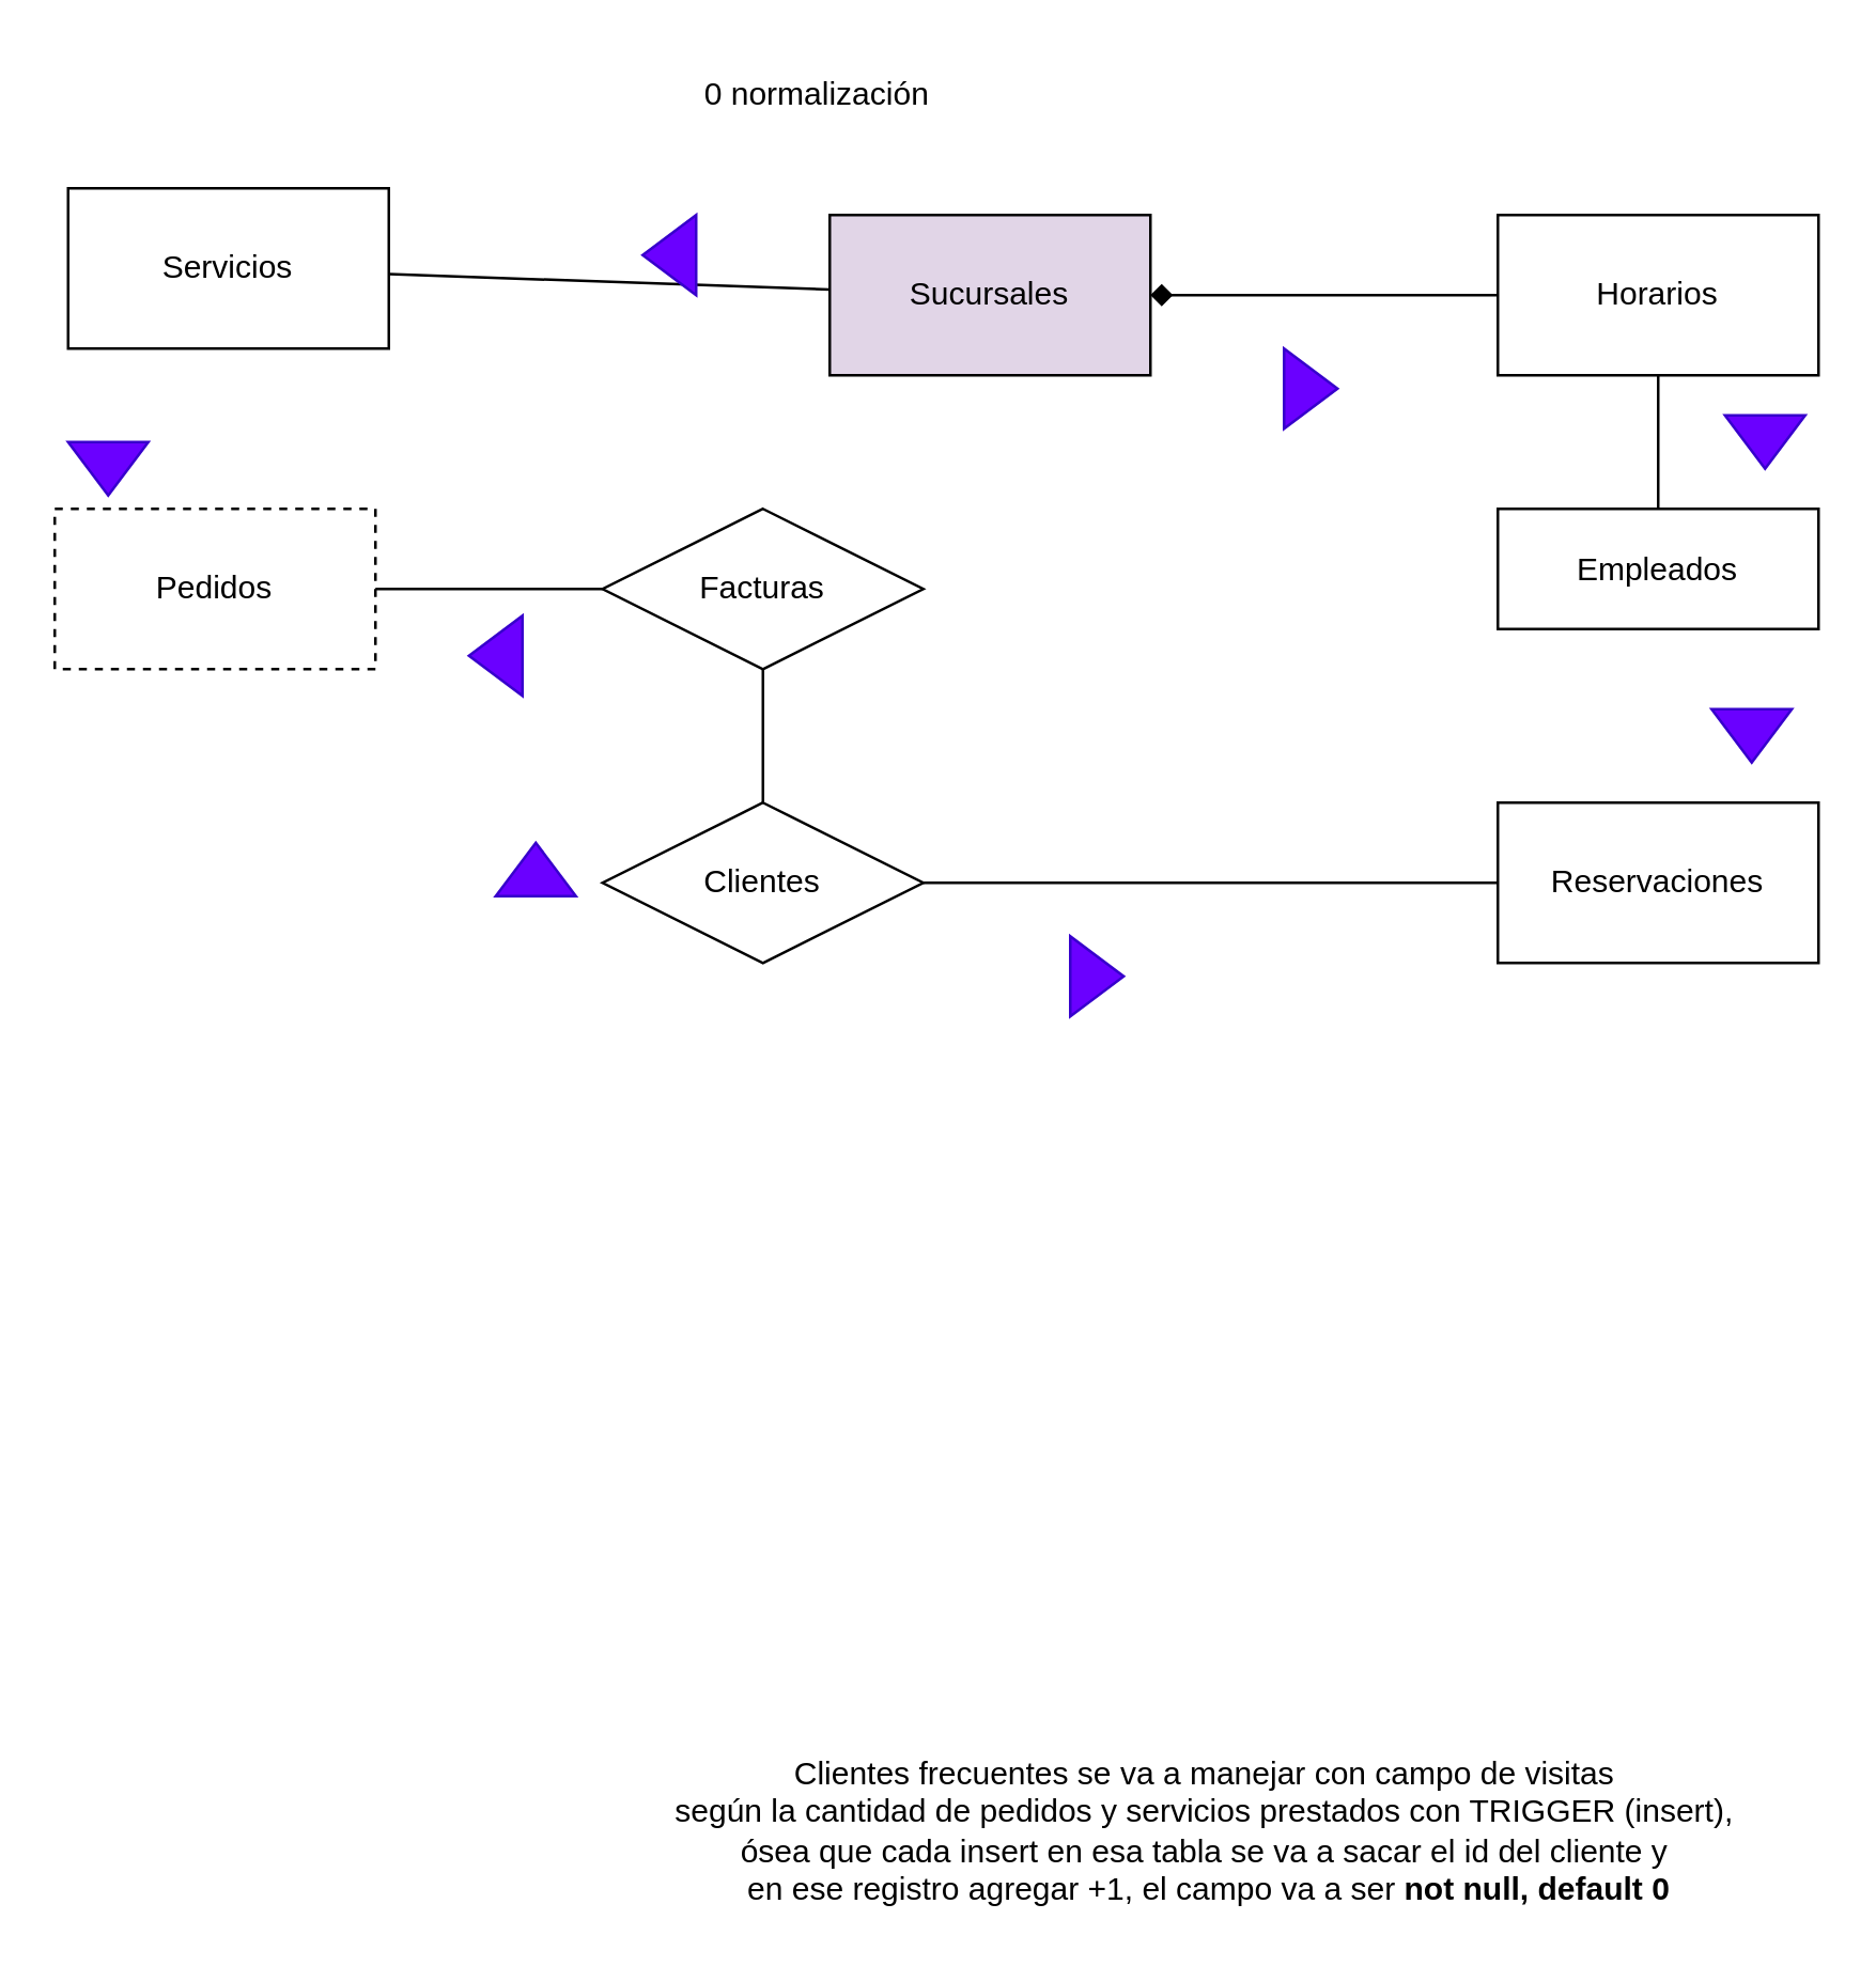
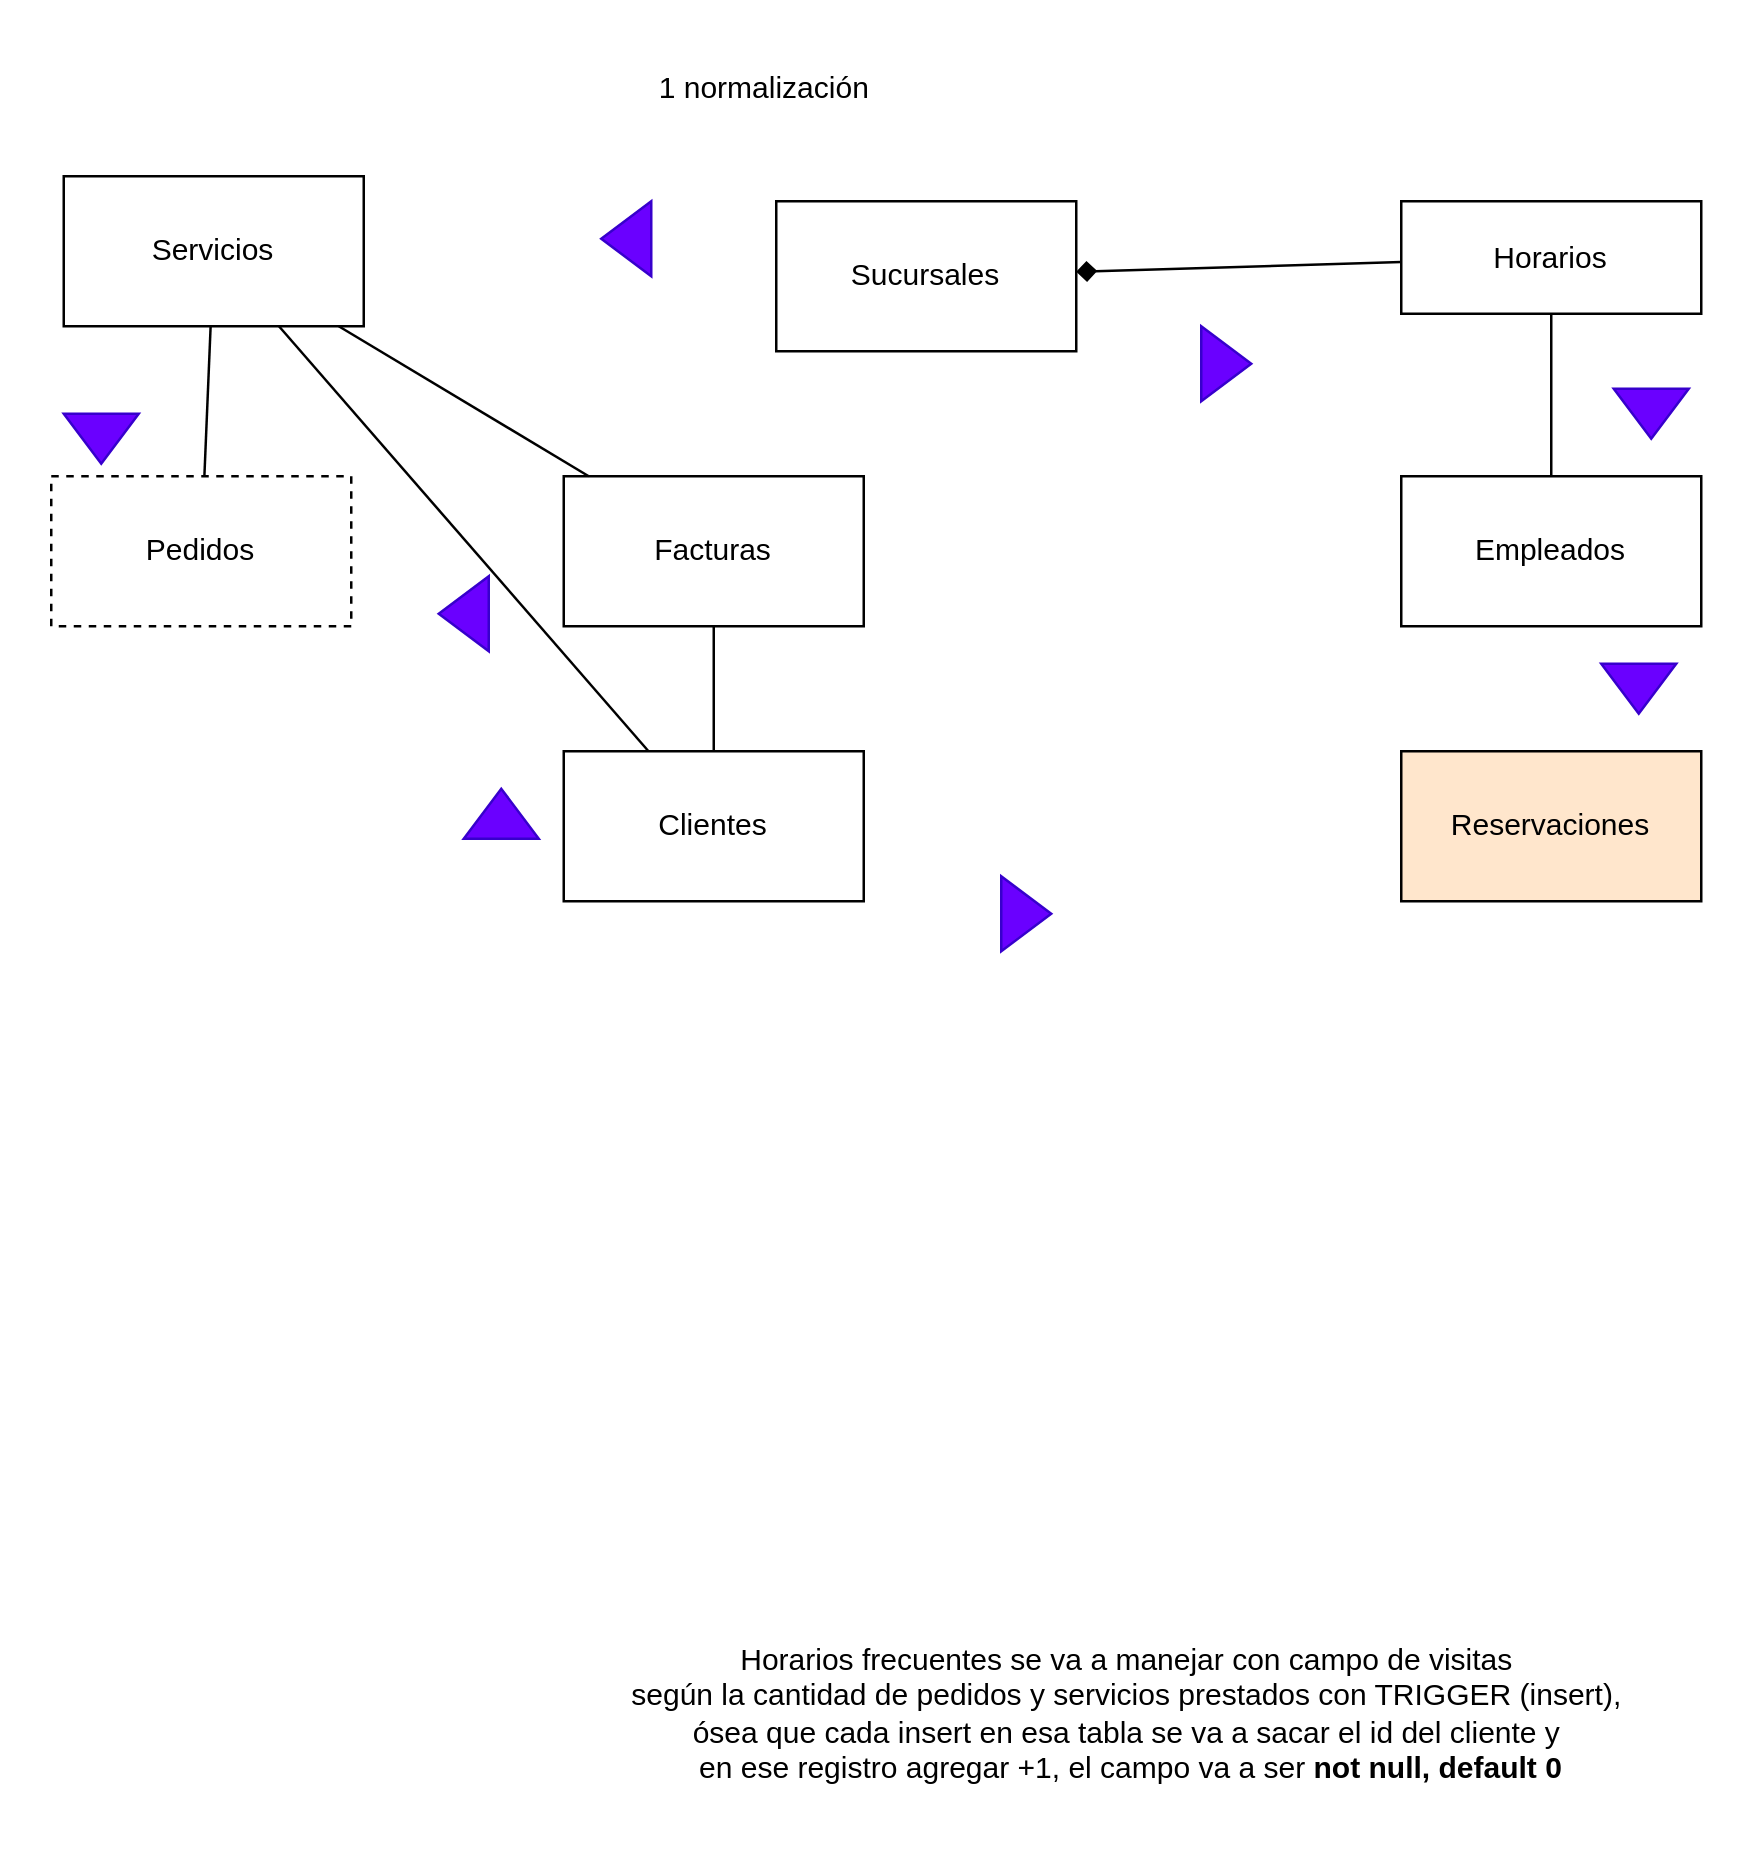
  <mxCell id="0" />
  <mxCell id="1" parent="0" />
- <mxCell id="2" value="Clientes" style="rhombus;whiteSpace=wrap;html=1;" parent="1" vertex="1"><mxGeometry x="225" y="300" width="120" height="60" as="geometry" /></mxCell>
+ <mxCell id="2" value="Clientes" style="rounded=0;whiteSpace=wrap;html=1;" parent="1" vertex="1"><mxGeometry x="225" y="300" width="120" height="60" as="geometry" /></mxCell>
  <mxCell id="3" value="Servicios" style="rounded=0;whiteSpace=wrap;html=1;" parent="1" vertex="1"><mxGeometry x="25" y="70" width="120" height="60" as="geometry" /></mxCell>
- <mxCell id="4" value="Empleados" style="rounded=0;whiteSpace=wrap;html=1;" parent="1" vertex="1"><mxGeometry x="560" y="190" width="120" height="45" as="geometry" /></mxCell>
+ <mxCell id="4" value="Empleados" style="rounded=0;whiteSpace=wrap;html=1;" parent="1" vertex="1"><mxGeometry x="560" y="190" width="120" height="60" as="geometry" /></mxCell>
  <mxCell id="5" value="Pedidos" style="rounded=0;whiteSpace=wrap;html=1;dashed=1;" parent="1" vertex="1"><mxGeometry x="20" y="190" width="120" height="60" as="geometry" /></mxCell>
- <mxCell id="6" value="Reservaciones" style="rounded=0;whiteSpace=wrap;html=1;" parent="1" vertex="1"><mxGeometry x="560" y="300" width="120" height="60" as="geometry" /></mxCell>
- <mxCell id="7" value="Facturas" style="rhombus;whiteSpace=wrap;html=1;" parent="1" vertex="1"><mxGeometry x="225" y="190" width="120" height="60" as="geometry" /></mxCell>
+ <mxCell id="6" value="Reservaciones" style="rounded=0;whiteSpace=wrap;html=1;fillColor=#ffe6cc;" parent="1" vertex="1"><mxGeometry x="560" y="300" width="120" height="60" as="geometry" /></mxCell>
+ <mxCell id="7" value="Facturas" style="rounded=0;whiteSpace=wrap;html=1;" parent="1" vertex="1"><mxGeometry x="225" y="190" width="120" height="60" as="geometry" /></mxCell>
  <mxCell id="8" value="" style="endArrow=none;html=1;rounded=0;" parent="1" source="7" target="2" edge="1"><mxGeometry width="50" height="50" relative="1" as="geometry"><mxPoint x="150" y="350" as="sourcePoint" /><mxPoint x="330" y="290" as="targetPoint" /><Array as="points" /></mxGeometry></mxCell>
- <mxCell id="9" value="" style="endArrow=none;html=1;rounded=0;" parent="1" source="2" target="6" edge="1"><mxGeometry width="50" height="50" relative="1" as="geometry"><mxPoint x="280" y="340" as="sourcePoint" /><mxPoint x="330" y="290" as="targetPoint" /></mxGeometry></mxCell>
- <mxCell id="11" value="" style="endArrow=none;html=1;rounded=0;" parent="1" source="7" target="5" edge="1"><mxGeometry width="50" height="50" relative="1" as="geometry"><mxPoint x="280" y="340" as="sourcePoint" /><mxPoint x="330" y="290" as="targetPoint" /><Array as="points" /></mxGeometry></mxCell>
+ <mxCell id="9" value="" style="endArrow=none;html=1;rounded=0;" parent="1" source="2" target="3" edge="1"><mxGeometry width="50" height="50" relative="1" as="geometry"><mxPoint x="280" y="340" as="sourcePoint" /><mxPoint x="330" y="290" as="targetPoint" /></mxGeometry></mxCell>
+ <mxCell id="10" value="" style="endArrow=none;html=1;rounded=0;" parent="1" source="3" target="5" edge="1"><mxGeometry width="50" height="50" relative="1" as="geometry"><mxPoint x="280" y="340" as="sourcePoint" /><mxPoint x="350" y="190" as="targetPoint" /></mxGeometry></mxCell>
  <mxCell id="12" value="" style="triangle;whiteSpace=wrap;html=1;rotation=90;fillColor=#6a00ff;fontColor=#ffffff;strokeColor=#3700CC;" parent="1" vertex="1"><mxGeometry x="30" y="160" width="20" height="30" as="geometry" /></mxCell>
  <mxCell id="13" value="" style="triangle;whiteSpace=wrap;html=1;rotation=90;fillColor=#6a00ff;fontColor=#ffffff;strokeColor=#3700CC;" parent="1" vertex="1"><mxGeometry x="645" y="260" width="20" height="30" as="geometry" /></mxCell>
  <mxCell id="14" value="" style="triangle;whiteSpace=wrap;html=1;rotation=-180;fillColor=#6a00ff;fontColor=#ffffff;strokeColor=#3700CC;" parent="1" vertex="1"><mxGeometry x="175" y="230" width="20" height="30" as="geometry" /></mxCell>
  <mxCell id="15" value="" style="triangle;whiteSpace=wrap;html=1;rotation=-90;fillColor=#6a00ff;fontColor=#ffffff;strokeColor=#3700CC;" parent="1" vertex="1"><mxGeometry x="190" y="310" width="20" height="30" as="geometry" /></mxCell>
- <mxCell id="16" value="0 normalización" style="text;html=1;align=center;verticalAlign=middle;resizable=0;points=[];autosize=1;strokeColor=none;fillColor=none;" parent="1" vertex="1"><mxGeometry x="250" y="20" width="110" height="30" as="geometry" /></mxCell>
- <mxCell id="17" value="Clientes frecuentes se va a manejar con campo de visitas&lt;br&gt;según la cantidad de pedidos y servicios prestados con TRIGGER (insert), &lt;br&gt;ósea que cada insert en esa tabla se va a sacar el id del cliente y&lt;br&gt;&amp;nbsp;en ese registro agregar +1, el campo va a ser &lt;b&gt;not null, default 0&lt;/b&gt;" style="text;html=1;align=center;verticalAlign=middle;resizable=0;points=[];autosize=1;strokeColor=none;fillColor=none;" parent="1" vertex="1"><mxGeometry x="240" y="650" width="420" height="70" as="geometry" /></mxCell>
- <mxCell id="18" value="Horarios" style="rounded=0;whiteSpace=wrap;html=1;" parent="1" vertex="1"><mxGeometry x="560" y="80" width="120" height="60" as="geometry" /></mxCell>
+ <mxCell id="16" value="1 normalización" style="text;html=1;align=center;verticalAlign=middle;resizable=0;points=[];autosize=1;strokeColor=none;fillColor=none;" parent="1" vertex="1"><mxGeometry x="250" y="20" width="110" height="30" as="geometry" /></mxCell>
+ <mxCell id="17" value="Horarios frecuentes se va a manejar con campo de visitas&lt;br&gt;según la cantidad de pedidos y servicios prestados con TRIGGER (insert), &lt;br&gt;ósea que cada insert en esa tabla se va a sacar el id del cliente y&lt;br&gt;&amp;nbsp;en ese registro agregar +1, el campo va a ser &lt;b&gt;not null, default 0&lt;/b&gt;" style="text;html=1;align=center;verticalAlign=middle;resizable=0;points=[];autosize=1;strokeColor=none;fillColor=none;" parent="1" vertex="1"><mxGeometry x="240" y="650" width="420" height="70" as="geometry" /></mxCell>
+ <mxCell id="18" value="Horarios" style="rounded=0;whiteSpace=wrap;html=1;" parent="1" vertex="1"><mxGeometry x="560" y="80" width="120" height="45" as="geometry" /></mxCell>
  <mxCell id="19" value="" style="endArrow=none;html=1;rounded=0;" parent="1" source="4" target="18" edge="1"><mxGeometry width="50" height="50" relative="1" as="geometry"><mxPoint x="500" y="50" as="sourcePoint" /><mxPoint x="550" y="0" as="targetPoint" /></mxGeometry></mxCell>
  <mxCell id="20" value="" style="triangle;whiteSpace=wrap;html=1;rotation=90;fillColor=#6a00ff;fontColor=#ffffff;strokeColor=#3700CC;" parent="1" vertex="1"><mxGeometry x="650" y="150" width="20" height="30" as="geometry" /></mxCell>
  <mxCell id="21" value="" style="triangle;whiteSpace=wrap;html=1;rotation=0;fillColor=#6a00ff;fontColor=#ffffff;strokeColor=#3700CC;" parent="1" vertex="1"><mxGeometry x="400" y="350" width="20" height="30" as="geometry" /></mxCell>
- <mxCell id="22" value="Sucursales" style="rounded=0;whiteSpace=wrap;html=1;fillColor=#e1d5e7;" parent="1" vertex="1"><mxGeometry x="310" y="80" width="120" height="60" as="geometry" /></mxCell>
+ <mxCell id="22" value="Sucursales" style="rounded=0;whiteSpace=wrap;html=1;" parent="1" vertex="1"><mxGeometry x="310" y="80" width="120" height="60" as="geometry" /></mxCell>
  <mxCell id="23" value="" style="endArrow=diamond;html=1;rounded=0;" parent="1" source="18" target="22" edge="1"><mxGeometry width="50" height="50" relative="1" as="geometry"><mxPoint x="610" y="130" as="sourcePoint" /><mxPoint x="660" y="80" as="targetPoint" /></mxGeometry></mxCell>
- <mxCell id="24" value="" style="endArrow=none;html=1;rounded=0;" parent="1" source="3" target="22" edge="1"><mxGeometry width="50" height="50" relative="1" as="geometry"><mxPoint x="610" y="130" as="sourcePoint" /><mxPoint x="660" y="80" as="targetPoint" /></mxGeometry></mxCell>
+ <mxCell id="24" value="" style="endArrow=none;html=1;rounded=0;" parent="1" source="3" target="7" edge="1"><mxGeometry width="50" height="50" relative="1" as="geometry"><mxPoint x="610" y="130" as="sourcePoint" /><mxPoint x="660" y="80" as="targetPoint" /></mxGeometry></mxCell>
  <mxCell id="25" value="" style="triangle;whiteSpace=wrap;html=1;rotation=-180;fillColor=#6a00ff;fontColor=#ffffff;strokeColor=#3700CC;" parent="1" vertex="1"><mxGeometry x="240" y="80" width="20" height="30" as="geometry" /></mxCell>
  <mxCell id="26" value="" style="triangle;whiteSpace=wrap;html=1;rotation=0;fillColor=#6a00ff;fontColor=#ffffff;strokeColor=#3700CC;" parent="1" vertex="1"><mxGeometry x="480" y="130" width="20" height="30" as="geometry" /></mxCell>
